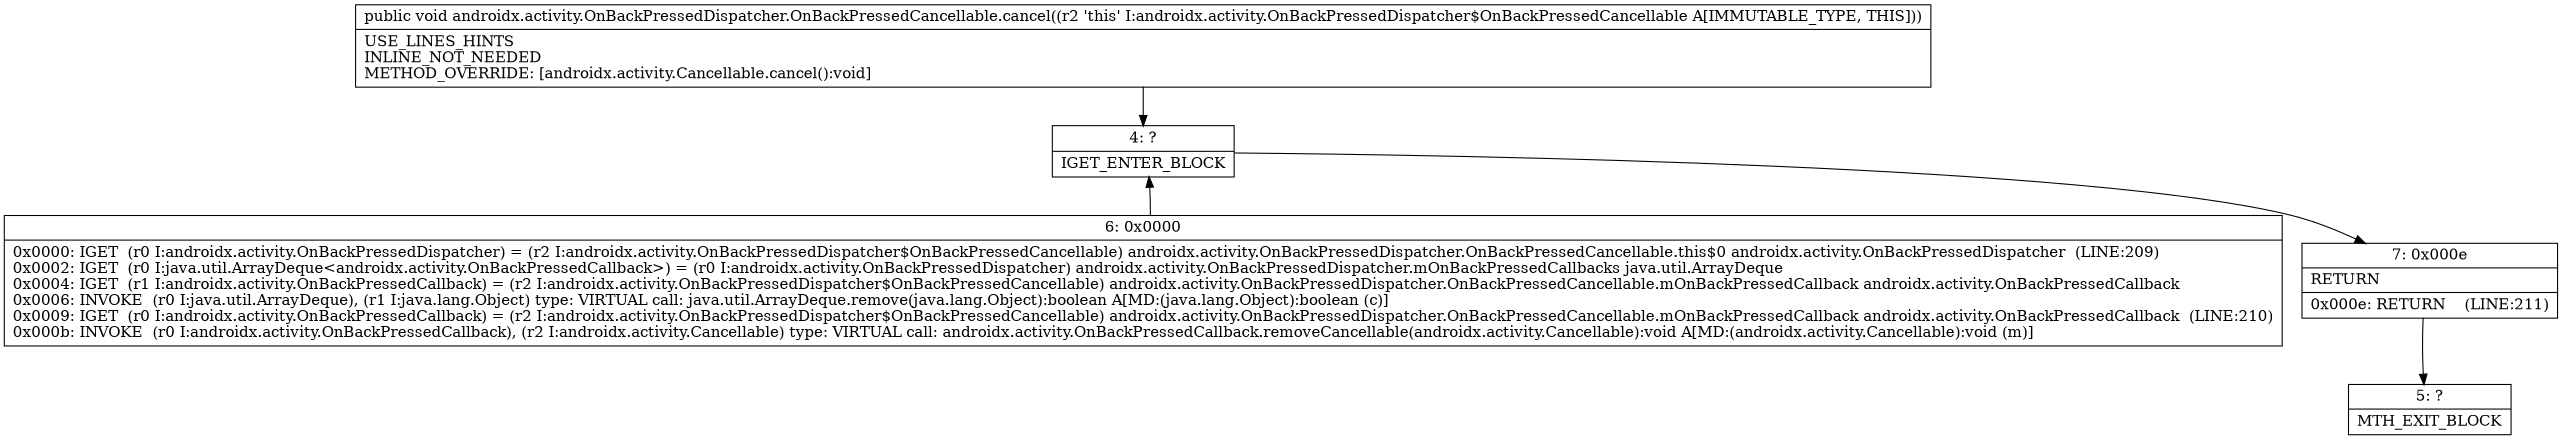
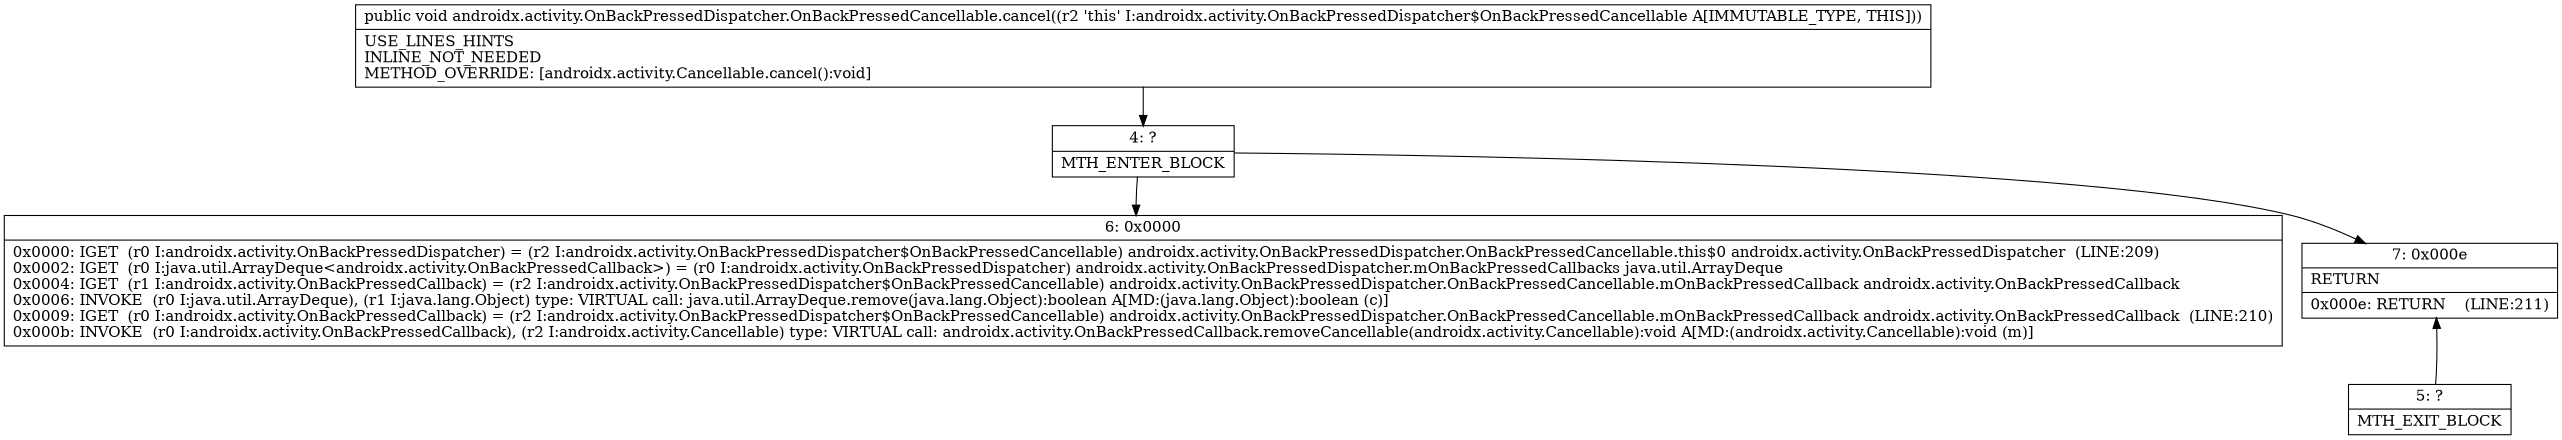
  digraph {
    node [shape=record]
-   n1 [label="{4\:\ ?|IGET_ENTER_BLOCK\l}"]
+   n1 [label="{4\:\ ?|MTH_ENTER_BLOCK\l}"]
    n2 [label="{6\:\ 0x0000|0x0000: IGET  (r0 I:androidx.activity.OnBackPressedDispatcher) = (r2 I:androidx.activity.OnBackPressedDispatcher$OnBackPressedCancellable) androidx.activity.OnBackPressedDispatcher.OnBackPressedCancellable.this$0 androidx.activity.OnBackPressedDispatcher  (LINE:209)\l0x0002: IGET  (r0 I:java.util.ArrayDeque\<androidx.activity.OnBackPressedCallback\>) = (r0 I:androidx.activity.OnBackPressedDispatcher) androidx.activity.OnBackPressedDispatcher.mOnBackPressedCallbacks java.util.ArrayDeque \l0x0004: IGET  (r1 I:androidx.activity.OnBackPressedCallback) = (r2 I:androidx.activity.OnBackPressedDispatcher$OnBackPressedCancellable) androidx.activity.OnBackPressedDispatcher.OnBackPressedCancellable.mOnBackPressedCallback androidx.activity.OnBackPressedCallback \l0x0006: INVOKE  (r0 I:java.util.ArrayDeque), (r1 I:java.lang.Object) type: VIRTUAL call: java.util.ArrayDeque.remove(java.lang.Object):boolean A[MD:(java.lang.Object):boolean (c)]\l0x0009: IGET  (r0 I:androidx.activity.OnBackPressedCallback) = (r2 I:androidx.activity.OnBackPressedDispatcher$OnBackPressedCancellable) androidx.activity.OnBackPressedDispatcher.OnBackPressedCancellable.mOnBackPressedCallback androidx.activity.OnBackPressedCallback  (LINE:210)\l0x000b: INVOKE  (r0 I:androidx.activity.OnBackPressedCallback), (r2 I:androidx.activity.Cancellable) type: VIRTUAL call: androidx.activity.OnBackPressedCallback.removeCancellable(androidx.activity.Cancellable):void A[MD:(androidx.activity.Cancellable):void (m)]\l}"]
    n3 [label="{7\:\ 0x000e|RETURN\l|0x000e: RETURN    (LINE:211)\l}"]
    n4 [label="{5\:\ ?|MTH_EXIT_BLOCK\l}"]
    n5 [label="{public void androidx.activity.OnBackPressedDispatcher.OnBackPressedCancellable.cancel((r2 'this' I:androidx.activity.OnBackPressedDispatcher$OnBackPressedCancellable A[IMMUTABLE_TYPE, THIS]))  | USE_LINES_HINTS\lINLINE_NOT_NEEDED\lMETHOD_OVERRIDE: [androidx.activity.Cancellable.cancel():void]\l}"]
-   n2 -> n1
+   n1 -> n2
    n1 -> n3
-   n3 -> n4
+   n4 -> n3
    n5 -> n1
  }
